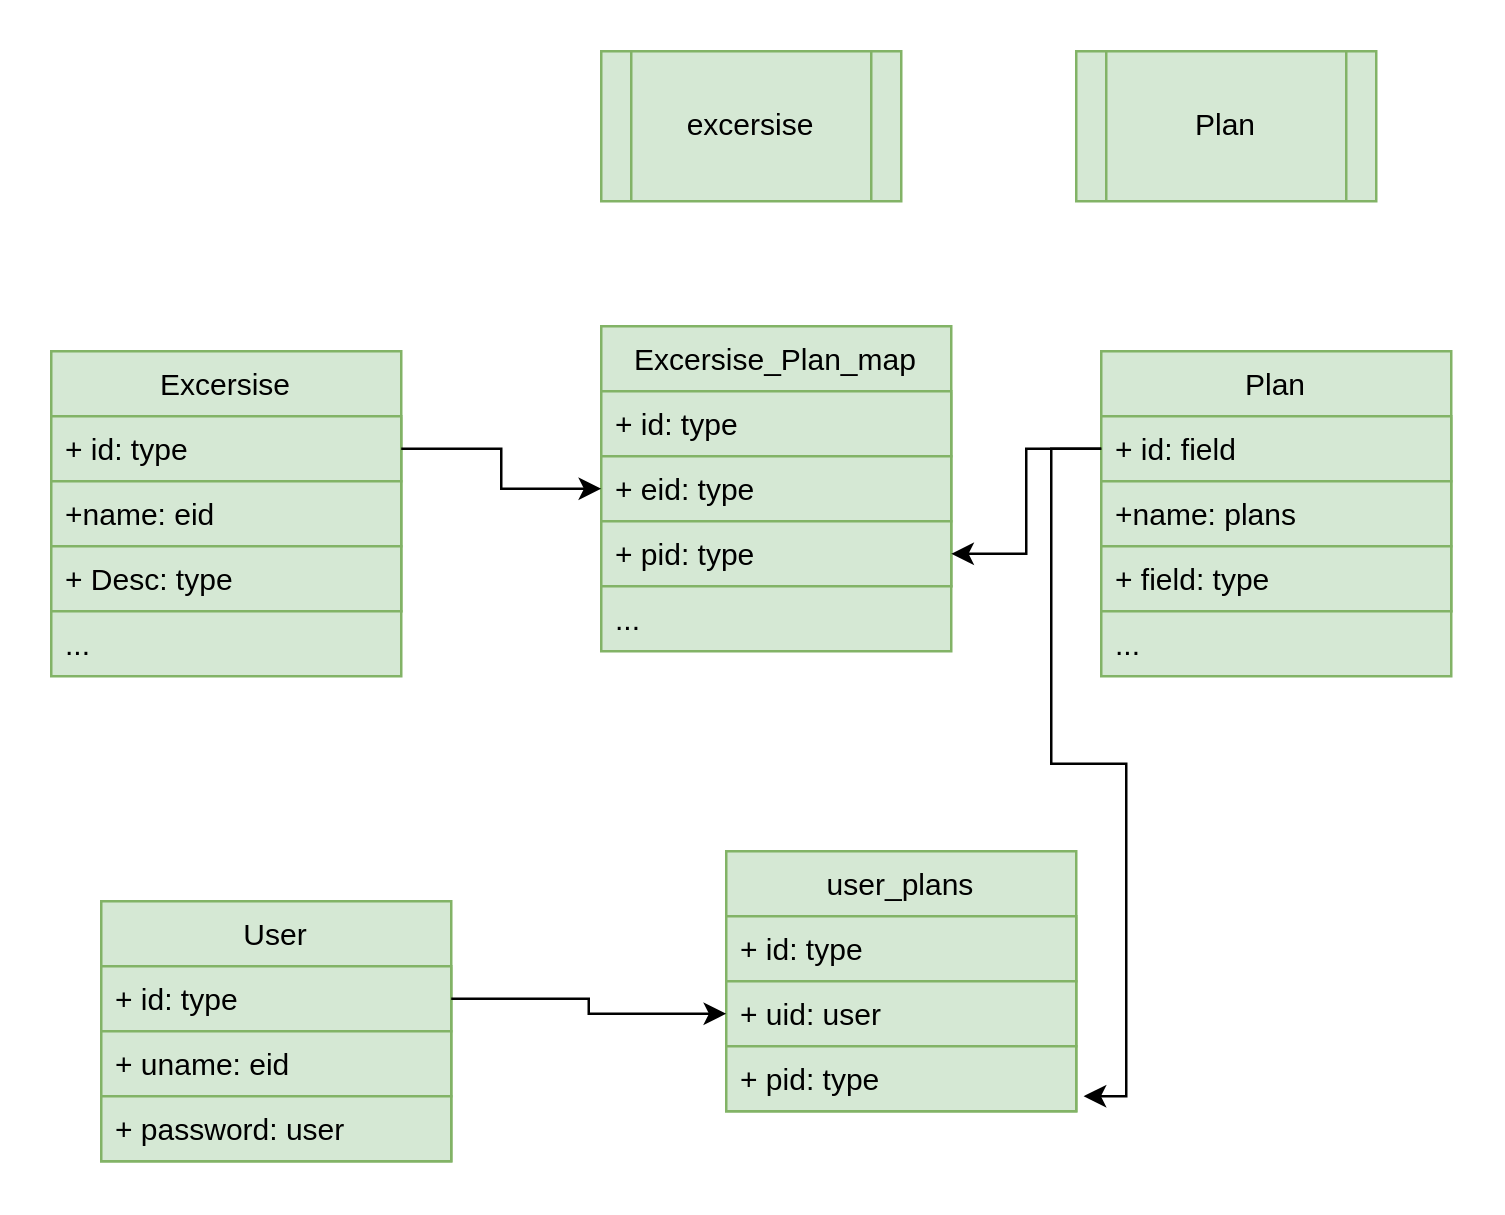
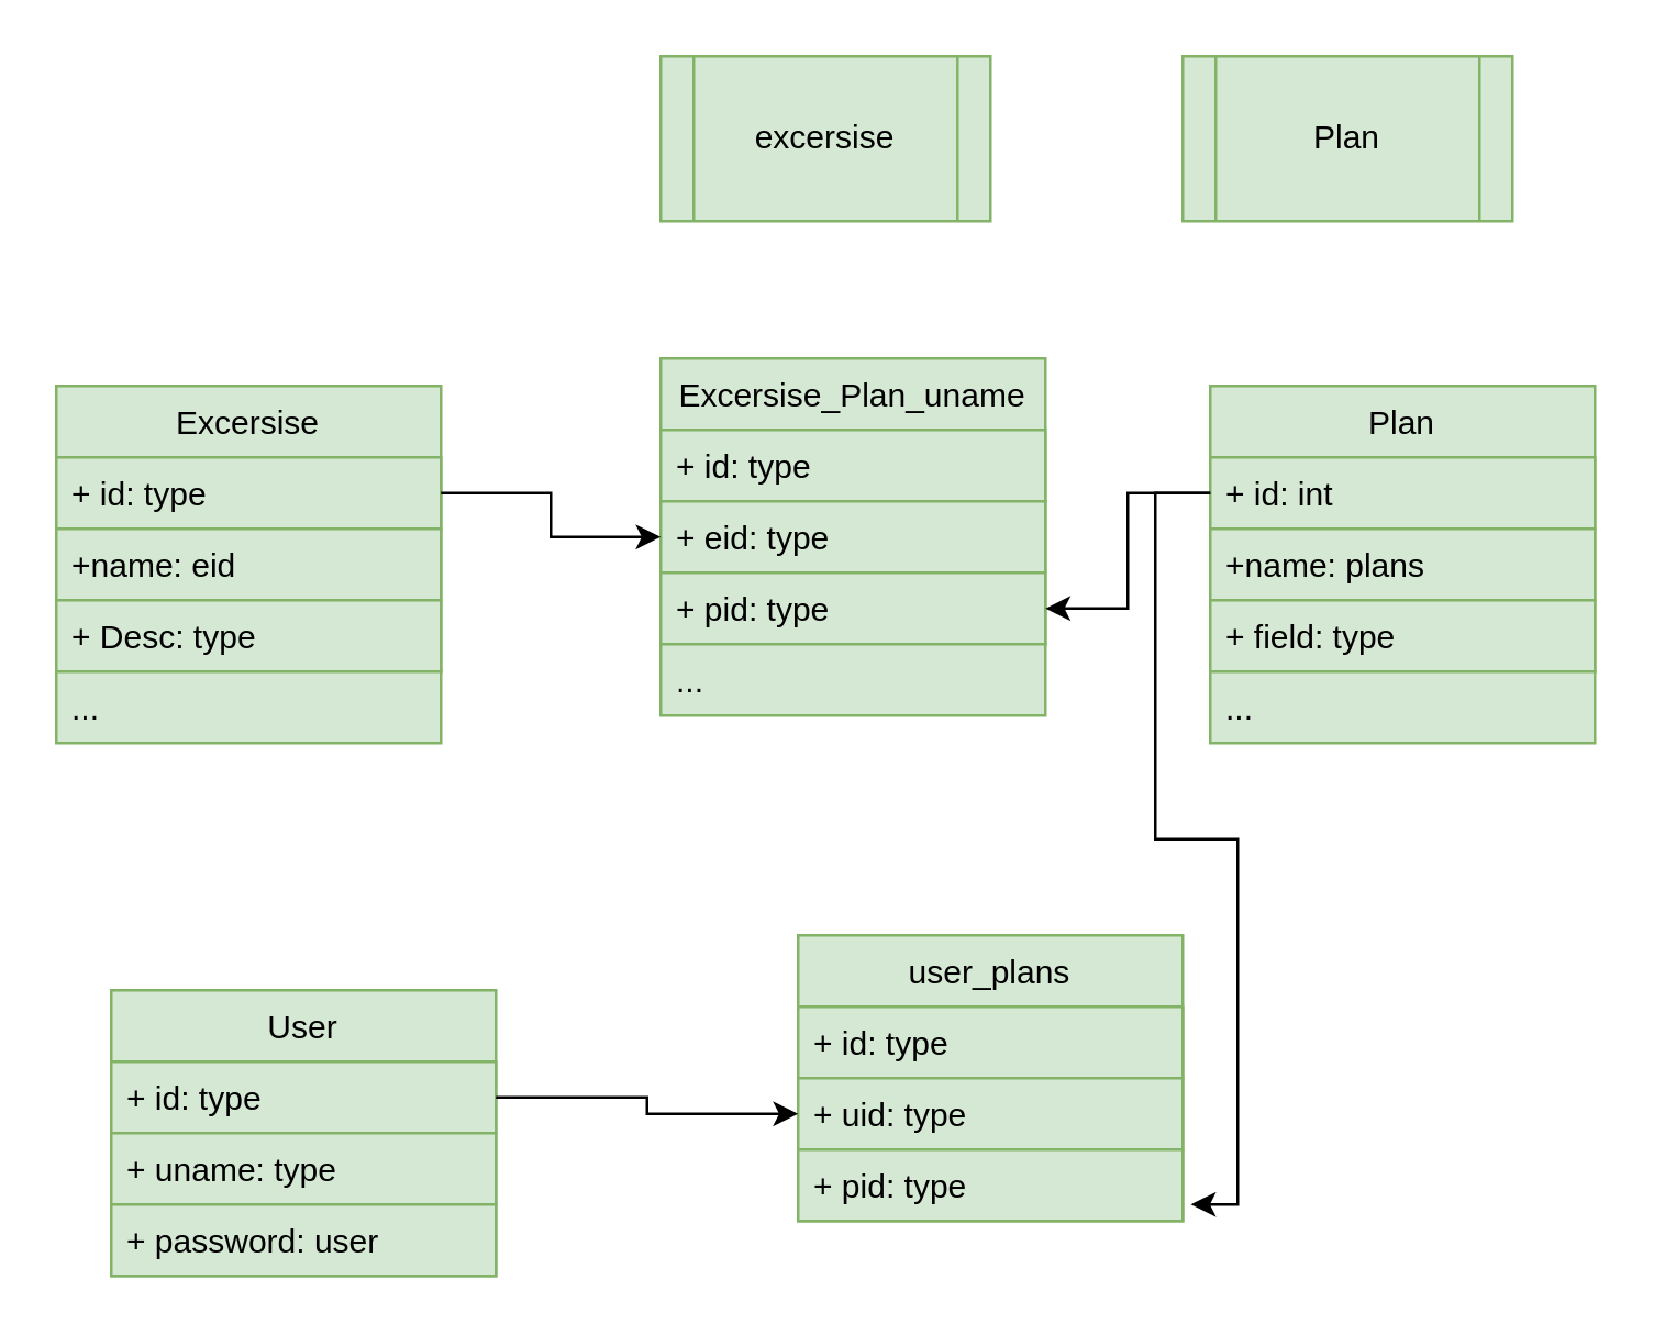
  <mxCell id="0" value="" />
  <mxCell id="1" parent="0" />
  <mxCell id="2" value="excersise" style="shape=process;whiteSpace=wrap;html=1;backgroundOutline=1;fillColor=#d5e8d4;strokeColor=#82b366;" vertex="1" parent="1"><mxGeometry x="240" y="20" width="120" height="60" as="geometry" /></mxCell>
  <mxCell id="3" value="Plan" style="shape=process;whiteSpace=wrap;html=1;backgroundOutline=1;fillColor=#d5e8d4;strokeColor=#82b366;" vertex="1" parent="1"><mxGeometry x="430" y="20" width="120" height="60" as="geometry" /></mxCell>
  <mxCell id="4" value="Plan" style="swimlane;fontStyle=0;childLayout=stackLayout;horizontal=1;startSize=26;fillColor=#d5e8d4;horizontalStack=0;resizeParent=1;resizeParentMax=0;resizeLast=0;collapsible=1;marginBottom=0;strokeColor=#82b366;" vertex="1" parent="1"><mxGeometry x="440" y="140" width="140" height="104" as="geometry" /></mxCell>
- <mxCell id="5" value="+ id: field" style="text;strokeColor=#82b366;fillColor=#d5e8d4;align=left;verticalAlign=top;spacingLeft=4;spacingRight=4;overflow=hidden;rotatable=0;points=[[0,0.5],[1,0.5]];portConstraint=eastwest;" vertex="1" parent="4"><mxGeometry y="26" width="140" height="26" as="geometry" /></mxCell>
+ <mxCell id="5" value="+ id: int" style="text;strokeColor=#82b366;fillColor=#d5e8d4;align=left;verticalAlign=top;spacingLeft=4;spacingRight=4;overflow=hidden;rotatable=0;points=[[0,0.5],[1,0.5]];portConstraint=eastwest;" vertex="1" parent="4"><mxGeometry y="26" width="140" height="26" as="geometry" /></mxCell>
  <mxCell id="6" value="+name: plans" style="text;strokeColor=#82b366;fillColor=#d5e8d4;align=left;verticalAlign=top;spacingLeft=4;spacingRight=4;overflow=hidden;rotatable=0;points=[[0,0.5],[1,0.5]];portConstraint=eastwest;" vertex="1" parent="4"><mxGeometry y="52" width="140" height="26" as="geometry" /></mxCell>
  <mxCell id="7" value="+ field: type" style="text;strokeColor=#82b366;fillColor=#d5e8d4;align=left;verticalAlign=top;spacingLeft=4;spacingRight=4;overflow=hidden;rotatable=0;points=[[0,0.5],[1,0.5]];portConstraint=eastwest;" vertex="1" parent="4"><mxGeometry y="78" width="140" height="26" as="geometry" /></mxCell>
  <mxCell id="8" value="Excersise" style="swimlane;fontStyle=0;childLayout=stackLayout;horizontal=1;startSize=26;fillColor=#d5e8d4;horizontalStack=0;resizeParent=1;resizeParentMax=0;resizeLast=0;collapsible=1;marginBottom=0;strokeColor=#82b366;" vertex="1" parent="1"><mxGeometry x="20" y="140" width="140" height="104" as="geometry" /></mxCell>
  <mxCell id="9" value="+ id: type" style="text;strokeColor=#82b366;fillColor=#d5e8d4;align=left;verticalAlign=top;spacingLeft=4;spacingRight=4;overflow=hidden;rotatable=0;points=[[0,0.5],[1,0.5]];portConstraint=eastwest;" vertex="1" parent="8"><mxGeometry y="26" width="140" height="26" as="geometry" /></mxCell>
  <mxCell id="10" value="+name: eid" style="text;strokeColor=#82b366;fillColor=#d5e8d4;align=left;verticalAlign=top;spacingLeft=4;spacingRight=4;overflow=hidden;rotatable=0;points=[[0,0.5],[1,0.5]];portConstraint=eastwest;" vertex="1" parent="8"><mxGeometry y="52" width="140" height="26" as="geometry" /></mxCell>
  <mxCell id="11" value="+ Desc: type" style="text;strokeColor=#82b366;fillColor=#d5e8d4;align=left;verticalAlign=top;spacingLeft=4;spacingRight=4;overflow=hidden;rotatable=0;points=[[0,0.5],[1,0.5]];portConstraint=eastwest;" vertex="1" parent="8"><mxGeometry y="78" width="140" height="26" as="geometry" /></mxCell>
- <mxCell id="12" value="Excersise_Plan_map" style="swimlane;fontStyle=0;childLayout=stackLayout;horizontal=1;startSize=26;fillColor=#d5e8d4;horizontalStack=0;resizeParent=1;resizeParentMax=0;resizeLast=0;collapsible=1;marginBottom=0;strokeColor=#82b366;" vertex="1" parent="1"><mxGeometry x="240" y="130" width="140" height="104" as="geometry" /></mxCell>
+ <mxCell id="12" value="Excersise_Plan_uname" style="swimlane;fontStyle=0;childLayout=stackLayout;horizontal=1;startSize=26;fillColor=#d5e8d4;horizontalStack=0;resizeParent=1;resizeParentMax=0;resizeLast=0;collapsible=1;marginBottom=0;strokeColor=#82b366;" vertex="1" parent="1"><mxGeometry x="240" y="130" width="140" height="104" as="geometry" /></mxCell>
  <mxCell id="13" value="+ id: type" style="text;strokeColor=#82b366;fillColor=#d5e8d4;align=left;verticalAlign=top;spacingLeft=4;spacingRight=4;overflow=hidden;rotatable=0;points=[[0,0.5],[1,0.5]];portConstraint=eastwest;" vertex="1" parent="12"><mxGeometry y="26" width="140" height="26" as="geometry" /></mxCell>
  <mxCell id="14" value="+ eid: type" style="text;strokeColor=#82b366;fillColor=#d5e8d4;align=left;verticalAlign=top;spacingLeft=4;spacingRight=4;overflow=hidden;rotatable=0;points=[[0,0.5],[1,0.5]];portConstraint=eastwest;" vertex="1" parent="12"><mxGeometry y="52" width="140" height="26" as="geometry" /></mxCell>
  <mxCell id="15" value="+ pid: type" style="text;strokeColor=#82b366;fillColor=#d5e8d4;align=left;verticalAlign=top;spacingLeft=4;spacingRight=4;overflow=hidden;rotatable=0;points=[[0,0.5],[1,0.5]];portConstraint=eastwest;" vertex="1" parent="12"><mxGeometry y="78" width="140" height="26" as="geometry" /></mxCell>
  <mxCell id="16" style="edgeStyle=orthogonalEdgeStyle;rounded=0;orthogonalLoop=1;jettySize=auto;html=1;exitX=1;exitY=0.5;exitDx=0;exitDy=0;entryX=0;entryY=0.5;entryDx=0;entryDy=0;" edge="1" parent="1" source="9" target="14"><mxGeometry relative="1" as="geometry" /></mxCell>
  <mxCell id="17" style="edgeStyle=orthogonalEdgeStyle;rounded=0;orthogonalLoop=1;jettySize=auto;html=1;exitX=0;exitY=0.5;exitDx=0;exitDy=0;entryX=1;entryY=0.5;entryDx=0;entryDy=0;" edge="1" parent="1" source="5" target="15"><mxGeometry relative="1" as="geometry" /></mxCell>
  <mxCell id="18" value="User" style="swimlane;fontStyle=0;childLayout=stackLayout;horizontal=1;startSize=26;fillColor=#d5e8d4;horizontalStack=0;resizeParent=1;resizeParentMax=0;resizeLast=0;collapsible=1;marginBottom=0;strokeColor=#82b366;" vertex="1" parent="1"><mxGeometry x="40" y="360" width="140" height="104" as="geometry" /></mxCell>
  <mxCell id="19" value="+ id: type" style="text;strokeColor=#82b366;fillColor=#d5e8d4;align=left;verticalAlign=top;spacingLeft=4;spacingRight=4;overflow=hidden;rotatable=0;points=[[0,0.5],[1,0.5]];portConstraint=eastwest;" vertex="1" parent="18"><mxGeometry y="26" width="140" height="26" as="geometry" /></mxCell>
- <mxCell id="20" value="+ uname: eid" style="text;strokeColor=#82b366;fillColor=#d5e8d4;align=left;verticalAlign=top;spacingLeft=4;spacingRight=4;overflow=hidden;rotatable=0;points=[[0,0.5],[1,0.5]];portConstraint=eastwest;" vertex="1" parent="18"><mxGeometry y="52" width="140" height="26" as="geometry" /></mxCell>
+ <mxCell id="20" value="+ uname: type" style="text;strokeColor=#82b366;fillColor=#d5e8d4;align=left;verticalAlign=top;spacingLeft=4;spacingRight=4;overflow=hidden;rotatable=0;points=[[0,0.5],[1,0.5]];portConstraint=eastwest;" vertex="1" parent="18"><mxGeometry y="52" width="140" height="26" as="geometry" /></mxCell>
  <mxCell id="21" value="+ password: user" style="text;strokeColor=#82b366;fillColor=#d5e8d4;align=left;verticalAlign=top;spacingLeft=4;spacingRight=4;overflow=hidden;rotatable=0;points=[[0,0.5],[1,0.5]];portConstraint=eastwest;" vertex="1" parent="18"><mxGeometry y="78" width="140" height="26" as="geometry" /></mxCell>
  <mxCell id="22" value="user_plans" style="swimlane;fontStyle=0;childLayout=stackLayout;horizontal=1;startSize=26;fillColor=#d5e8d4;horizontalStack=0;resizeParent=1;resizeParentMax=0;resizeLast=0;collapsible=1;marginBottom=0;strokeColor=#82b366;" vertex="1" parent="1"><mxGeometry x="290" y="340" width="140" height="104" as="geometry" /></mxCell>
  <mxCell id="23" value="+ id: type" style="text;strokeColor=#82b366;fillColor=#d5e8d4;align=left;verticalAlign=top;spacingLeft=4;spacingRight=4;overflow=hidden;rotatable=0;points=[[0,0.5],[1,0.5]];portConstraint=eastwest;" vertex="1" parent="22"><mxGeometry y="26" width="140" height="26" as="geometry" /></mxCell>
- <mxCell id="24" value="+ uid: user" style="text;strokeColor=#82b366;fillColor=#d5e8d4;align=left;verticalAlign=top;spacingLeft=4;spacingRight=4;overflow=hidden;rotatable=0;points=[[0,0.5],[1,0.5]];portConstraint=eastwest;" vertex="1" parent="22"><mxGeometry y="52" width="140" height="26" as="geometry" /></mxCell>
+ <mxCell id="24" value="+ uid: type" style="text;strokeColor=#82b366;fillColor=#d5e8d4;align=left;verticalAlign=top;spacingLeft=4;spacingRight=4;overflow=hidden;rotatable=0;points=[[0,0.5],[1,0.5]];portConstraint=eastwest;" vertex="1" parent="22"><mxGeometry y="52" width="140" height="26" as="geometry" /></mxCell>
  <mxCell id="25" value="+ pid: type" style="text;strokeColor=#82b366;fillColor=#d5e8d4;align=left;verticalAlign=top;spacingLeft=4;spacingRight=4;overflow=hidden;rotatable=0;points=[[0,0.5],[1,0.5]];portConstraint=eastwest;" vertex="1" parent="22"><mxGeometry y="78" width="140" height="26" as="geometry" /></mxCell>
  <mxCell id="26" style="edgeStyle=orthogonalEdgeStyle;rounded=0;orthogonalLoop=1;jettySize=auto;html=1;exitX=1;exitY=0.5;exitDx=0;exitDy=0;entryX=0;entryY=0.5;entryDx=0;entryDy=0;" edge="1" parent="1" source="19" target="24"><mxGeometry relative="1" as="geometry" /></mxCell>
  <mxCell id="27" style="edgeStyle=orthogonalEdgeStyle;rounded=0;orthogonalLoop=1;jettySize=auto;html=1;exitX=0;exitY=0.5;exitDx=0;exitDy=0;entryX=1.021;entryY=0.769;entryDx=0;entryDy=0;entryPerimeter=0;" edge="1" parent="1" source="5" target="25"><mxGeometry relative="1" as="geometry" /></mxCell>
  <mxCell id="28" value="..." style="text;strokeColor=#82b366;fillColor=#d5e8d4;align=left;verticalAlign=top;spacingLeft=4;spacingRight=4;overflow=hidden;rotatable=0;points=[[0,0.5],[1,0.5]];portConstraint=eastwest;" vertex="1" parent="1"><mxGeometry x="240" y="234" width="140" height="26" as="geometry" /></mxCell>
  <mxCell id="29" value="..." style="text;strokeColor=#82b366;fillColor=#d5e8d4;align=left;verticalAlign=top;spacingLeft=4;spacingRight=4;overflow=hidden;rotatable=0;points=[[0,0.5],[1,0.5]];portConstraint=eastwest;" vertex="1" parent="1"><mxGeometry x="20" y="244" width="140" height="26" as="geometry" /></mxCell>
  <mxCell id="30" value="..." style="text;strokeColor=#82b366;fillColor=#d5e8d4;align=left;verticalAlign=top;spacingLeft=4;spacingRight=4;overflow=hidden;rotatable=0;points=[[0,0.5],[1,0.5]];portConstraint=eastwest;" vertex="1" parent="1"><mxGeometry x="440" y="244" width="140" height="26" as="geometry" /></mxCell>
